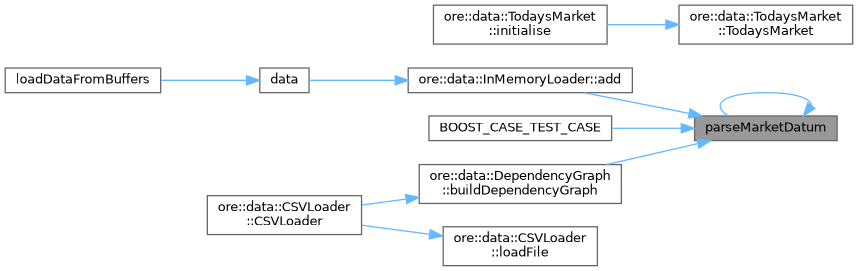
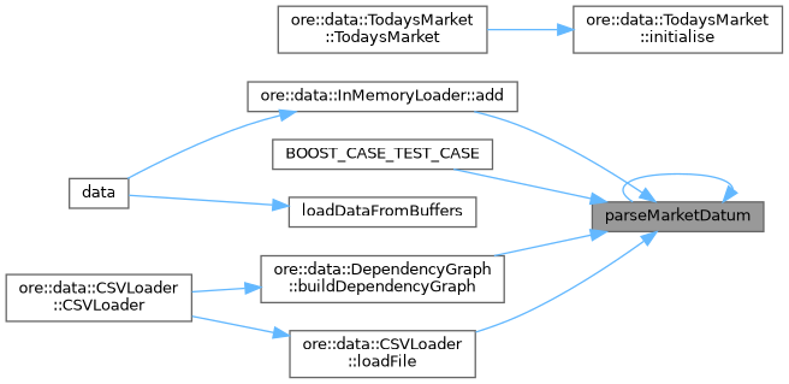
  digraph {
    rankdir=RL
    node [color=grey40 fillcolor=white fontname=Helvetica fontsize=10 shape=box style=filled]
    edge [color=steelblue1 dir=back fontname=Helvetica fontsize=10 labelfontname=Helvetica labelfontsize=10 style=solid]
    n1 [color=gray40 fillcolor=grey60 fontcolor=black height=0.2 label=parseMarketDatum width=0.4]
    n2 [height=0.2 label="ore::data::InMemoryLoader::add" width=0.4]
    n3 [height=0.2 label=BOOST_CASE_TEST_CASE width=0.4]
    n4 [height=0.2 label="ore::data::DependencyGraph\l::buildDependencyGraph" width=0.4]
    n5 [height=0.2 label="ore::data::CSVLoader\l::loadFile" width=0.4]
    n6 [height=0.2 label=data width=0.4]
    n7 [height=0.2 label="ore::data::CSVLoader\l::CSVLoader" width=0.4]
    n8 [height=0.2 label=loadDataFromBuffers width=0.4]
    n9 [height=0.2 label="ore::data::TodaysMarket\l::initialise" width=0.4]
    n10 [height=0.2 label="ore::data::TodaysMarket\l::TodaysMarket" width=0.4]
    n1 -> n1
    n1 -> n2
    n1 -> n3
    n1 -> n4
+   n1 -> n5
    n2 -> n6
    n4 -> n7
    n5 -> n7
-   n6 -> n8
-   n10 -> n9
+   n8 -> n6
+   n9 -> n10
  }
